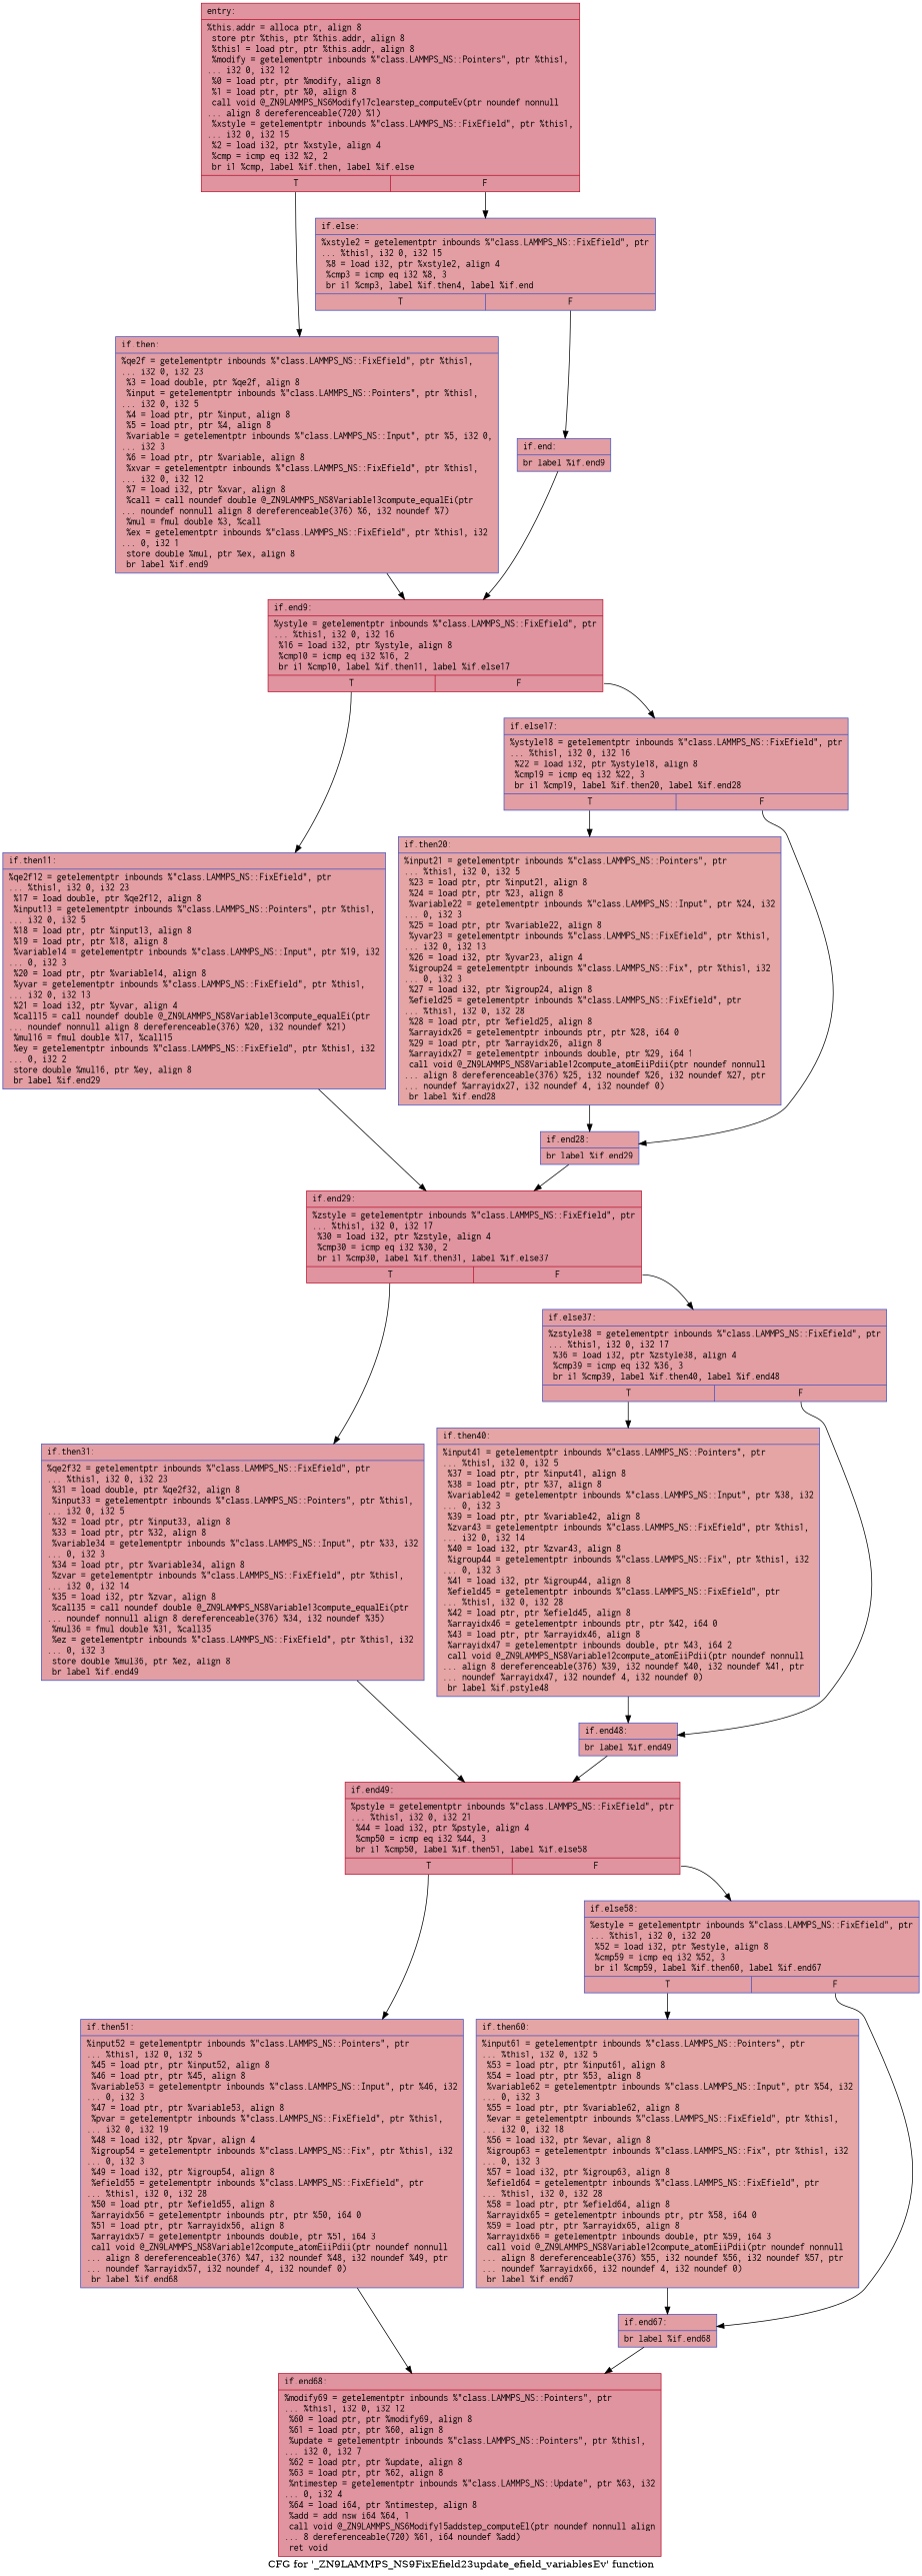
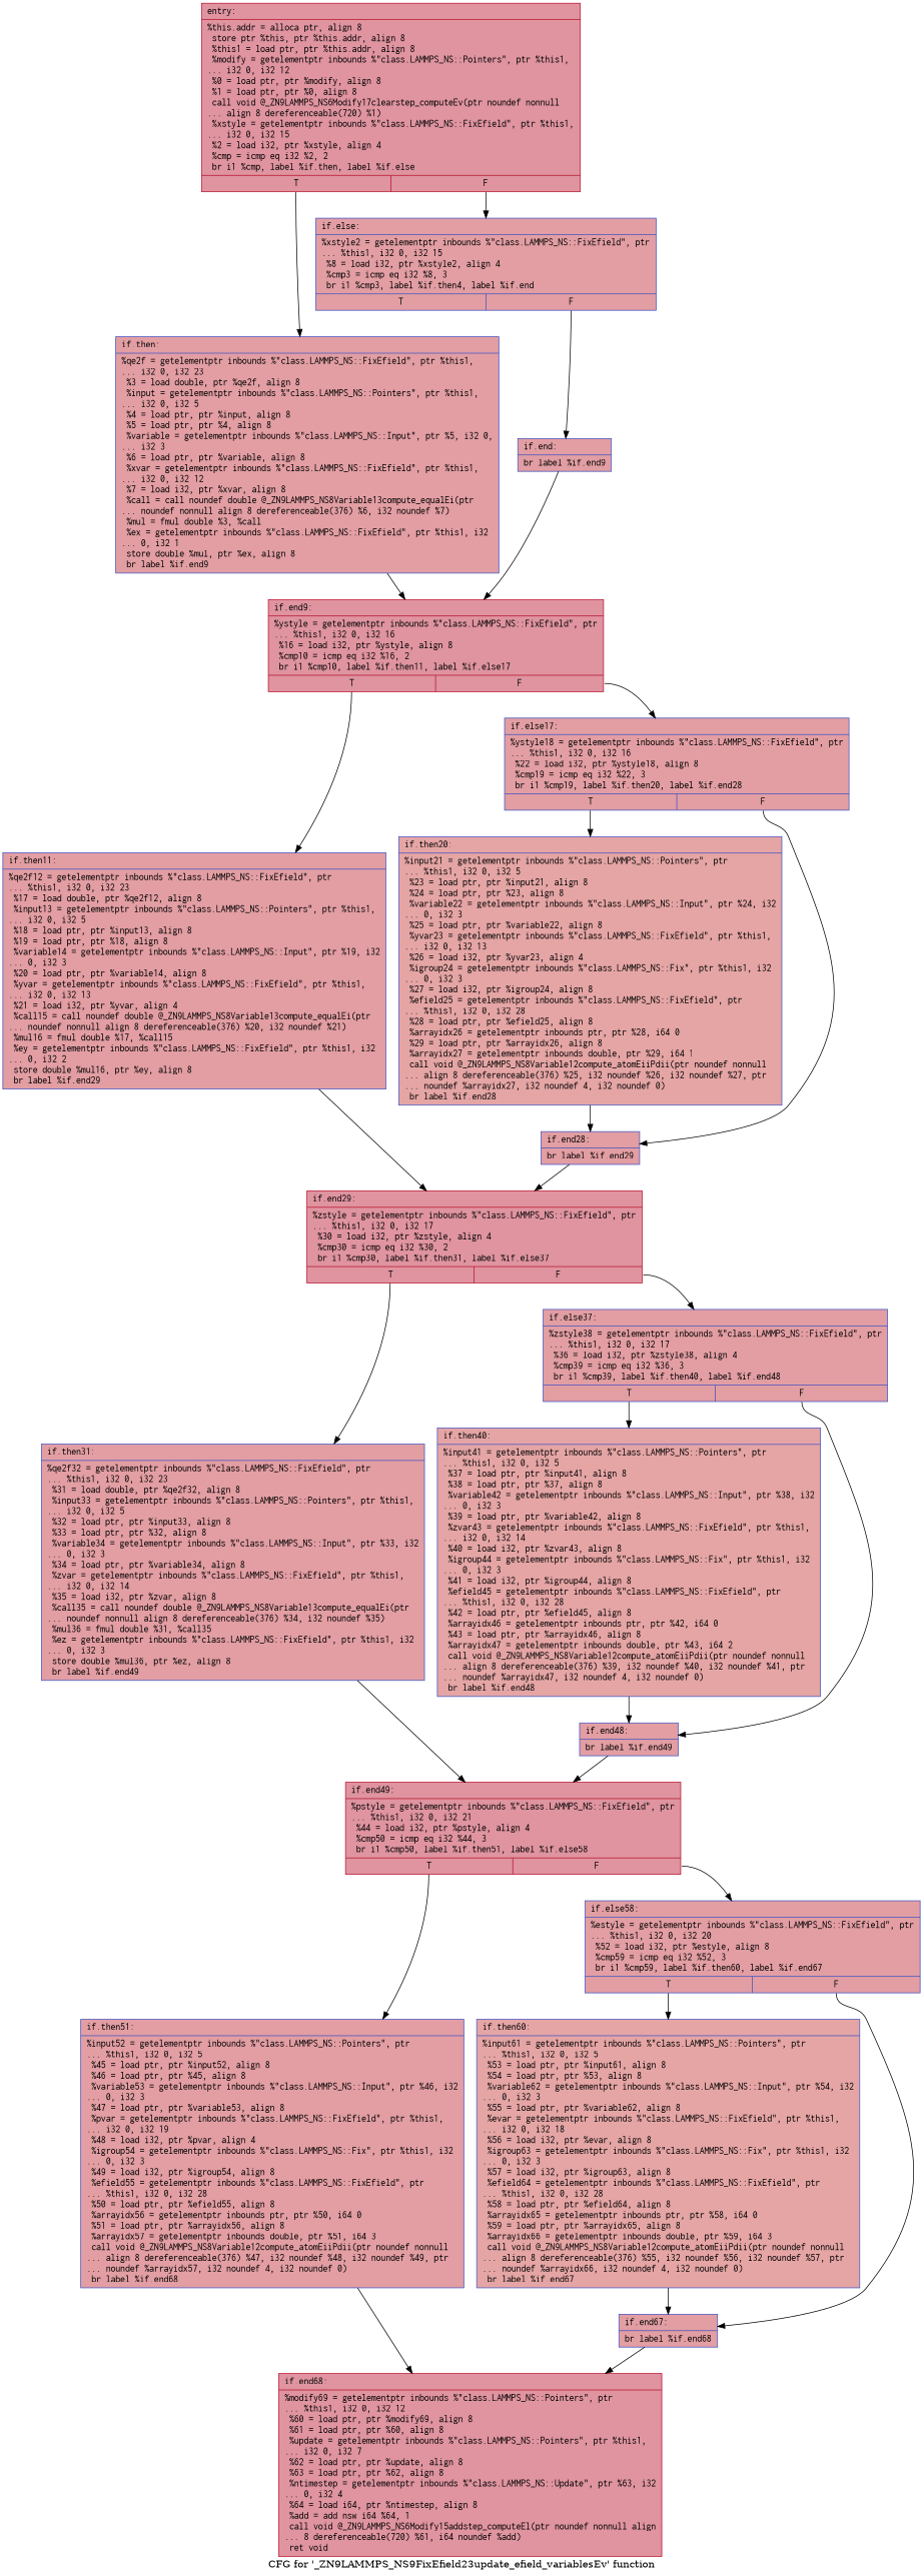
  digraph {
    label="CFG for '_ZN9LAMMPS_NS9FixEfield23update_efield_variablesEv' function"
    node [color="#3d50c3ff" fillcolor="#be242e70" fontname=Courier shape=record style=filled]
    n1 [color="#b70d28ff" fillcolor="#b70d2870" label="{entry:\l|  %this.addr = alloca ptr, align 8\l  store ptr %this, ptr %this.addr, align 8\l  %this1 = load ptr, ptr %this.addr, align 8\l  %modify = getelementptr inbounds %\"class.LAMMPS_NS::Pointers\", ptr %this1,\l... i32 0, i32 12\l  %0 = load ptr, ptr %modify, align 8\l  %1 = load ptr, ptr %0, align 8\l  call void @_ZN9LAMMPS_NS6Modify17clearstep_computeEv(ptr noundef nonnull\l... align 8 dereferenceable(720) %1)\l  %xstyle = getelementptr inbounds %\"class.LAMMPS_NS::FixEfield\", ptr %this1,\l... i32 0, i32 15\l  %2 = load i32, ptr %xstyle, align 4\l  %cmp = icmp eq i32 %2, 2\l  br i1 %cmp, label %if.then, label %if.else\l|{<s0>T|<s1>F}}"]
    n2 [label="{if.then:\l|  %qe2f = getelementptr inbounds %\"class.LAMMPS_NS::FixEfield\", ptr %this1,\l... i32 0, i32 23\l  %3 = load double, ptr %qe2f, align 8\l  %input = getelementptr inbounds %\"class.LAMMPS_NS::Pointers\", ptr %this1,\l... i32 0, i32 5\l  %4 = load ptr, ptr %input, align 8\l  %5 = load ptr, ptr %4, align 8\l  %variable = getelementptr inbounds %\"class.LAMMPS_NS::Input\", ptr %5, i32 0,\l... i32 3\l  %6 = load ptr, ptr %variable, align 8\l  %xvar = getelementptr inbounds %\"class.LAMMPS_NS::FixEfield\", ptr %this1,\l... i32 0, i32 12\l  %7 = load i32, ptr %xvar, align 8\l  %call = call noundef double @_ZN9LAMMPS_NS8Variable13compute_equalEi(ptr\l... noundef nonnull align 8 dereferenceable(376) %6, i32 noundef %7)\l  %mul = fmul double %3, %call\l  %ex = getelementptr inbounds %\"class.LAMMPS_NS::FixEfield\", ptr %this1, i32\l... 0, i32 1\l  store double %mul, ptr %ex, align 8\l  br label %if.end9\l}"]
    n3 [label="{if.else:\l|  %xstyle2 = getelementptr inbounds %\"class.LAMMPS_NS::FixEfield\", ptr\l... %this1, i32 0, i32 15\l  %8 = load i32, ptr %xstyle2, align 4\l  %cmp3 = icmp eq i32 %8, 3\l  br i1 %cmp3, label %if.then4, label %if.end\l|{<s0>T|<s1>F}}"]
    n4 [color="#b70d28ff" fillcolor="#b70d2870" label="{if.end9:\l|  %ystyle = getelementptr inbounds %\"class.LAMMPS_NS::FixEfield\", ptr\l... %this1, i32 0, i32 16\l  %16 = load i32, ptr %ystyle, align 8\l  %cmp10 = icmp eq i32 %16, 2\l  br i1 %cmp10, label %if.then11, label %if.else17\l|{<s0>T|<s1>F}}"]
    n5 [label="{if.end:\l|  br label %if.end9\l}"]
    n6 [label="{if.then11:\l|  %qe2f12 = getelementptr inbounds %\"class.LAMMPS_NS::FixEfield\", ptr\l... %this1, i32 0, i32 23\l  %17 = load double, ptr %qe2f12, align 8\l  %input13 = getelementptr inbounds %\"class.LAMMPS_NS::Pointers\", ptr %this1,\l... i32 0, i32 5\l  %18 = load ptr, ptr %input13, align 8\l  %19 = load ptr, ptr %18, align 8\l  %variable14 = getelementptr inbounds %\"class.LAMMPS_NS::Input\", ptr %19, i32\l... 0, i32 3\l  %20 = load ptr, ptr %variable14, align 8\l  %yvar = getelementptr inbounds %\"class.LAMMPS_NS::FixEfield\", ptr %this1,\l... i32 0, i32 13\l  %21 = load i32, ptr %yvar, align 4\l  %call15 = call noundef double @_ZN9LAMMPS_NS8Variable13compute_equalEi(ptr\l... noundef nonnull align 8 dereferenceable(376) %20, i32 noundef %21)\l  %mul16 = fmul double %17, %call15\l  %ey = getelementptr inbounds %\"class.LAMMPS_NS::FixEfield\", ptr %this1, i32\l... 0, i32 2\l  store double %mul16, ptr %ey, align 8\l  br label %if.end29\l}"]
    n7 [label="{if.else17:\l|  %ystyle18 = getelementptr inbounds %\"class.LAMMPS_NS::FixEfield\", ptr\l... %this1, i32 0, i32 16\l  %22 = load i32, ptr %ystyle18, align 8\l  %cmp19 = icmp eq i32 %22, 3\l  br i1 %cmp19, label %if.then20, label %if.end28\l|{<s0>T|<s1>F}}"]
    n8 [color="#b70d28ff" fillcolor="#b70d2870" label="{if.end29:\l|  %zstyle = getelementptr inbounds %\"class.LAMMPS_NS::FixEfield\", ptr\l... %this1, i32 0, i32 17\l  %30 = load i32, ptr %zstyle, align 4\l  %cmp30 = icmp eq i32 %30, 2\l  br i1 %cmp30, label %if.then31, label %if.else37\l|{<s0>T|<s1>F}}"]
    n9 [fillcolor="#c5333470" label="{if.then20:\l|  %input21 = getelementptr inbounds %\"class.LAMMPS_NS::Pointers\", ptr\l... %this1, i32 0, i32 5\l  %23 = load ptr, ptr %input21, align 8\l  %24 = load ptr, ptr %23, align 8\l  %variable22 = getelementptr inbounds %\"class.LAMMPS_NS::Input\", ptr %24, i32\l... 0, i32 3\l  %25 = load ptr, ptr %variable22, align 8\l  %yvar23 = getelementptr inbounds %\"class.LAMMPS_NS::FixEfield\", ptr %this1,\l... i32 0, i32 13\l  %26 = load i32, ptr %yvar23, align 4\l  %igroup24 = getelementptr inbounds %\"class.LAMMPS_NS::Fix\", ptr %this1, i32\l... 0, i32 3\l  %27 = load i32, ptr %igroup24, align 8\l  %efield25 = getelementptr inbounds %\"class.LAMMPS_NS::FixEfield\", ptr\l... %this1, i32 0, i32 28\l  %28 = load ptr, ptr %efield25, align 8\l  %arrayidx26 = getelementptr inbounds ptr, ptr %28, i64 0\l  %29 = load ptr, ptr %arrayidx26, align 8\l  %arrayidx27 = getelementptr inbounds double, ptr %29, i64 1\l  call void @_ZN9LAMMPS_NS8Variable12compute_atomEiiPdii(ptr noundef nonnull\l... align 8 dereferenceable(376) %25, i32 noundef %26, i32 noundef %27, ptr\l... noundef %arrayidx27, i32 noundef 4, i32 noundef 0)\l  br label %if.end28\l}"]
    n10 [label="{if.end28:\l|  br label %if.end29\l}"]
    n11 [label="{if.then31:\l|  %qe2f32 = getelementptr inbounds %\"class.LAMMPS_NS::FixEfield\", ptr\l... %this1, i32 0, i32 23\l  %31 = load double, ptr %qe2f32, align 8\l  %input33 = getelementptr inbounds %\"class.LAMMPS_NS::Pointers\", ptr %this1,\l... i32 0, i32 5\l  %32 = load ptr, ptr %input33, align 8\l  %33 = load ptr, ptr %32, align 8\l  %variable34 = getelementptr inbounds %\"class.LAMMPS_NS::Input\", ptr %33, i32\l... 0, i32 3\l  %34 = load ptr, ptr %variable34, align 8\l  %zvar = getelementptr inbounds %\"class.LAMMPS_NS::FixEfield\", ptr %this1,\l... i32 0, i32 14\l  %35 = load i32, ptr %zvar, align 8\l  %call35 = call noundef double @_ZN9LAMMPS_NS8Variable13compute_equalEi(ptr\l... noundef nonnull align 8 dereferenceable(376) %34, i32 noundef %35)\l  %mul36 = fmul double %31, %call35\l  %ez = getelementptr inbounds %\"class.LAMMPS_NS::FixEfield\", ptr %this1, i32\l... 0, i32 3\l  store double %mul36, ptr %ez, align 8\l  br label %if.end49\l}"]
    n12 [label="{if.else37:\l|  %zstyle38 = getelementptr inbounds %\"class.LAMMPS_NS::FixEfield\", ptr\l... %this1, i32 0, i32 17\l  %36 = load i32, ptr %zstyle38, align 4\l  %cmp39 = icmp eq i32 %36, 3\l  br i1 %cmp39, label %if.then40, label %if.end48\l|{<s0>T|<s1>F}}"]
    n13 [color="#b70d28ff" fillcolor="#b70d2870" label="{if.end49:\l|  %pstyle = getelementptr inbounds %\"class.LAMMPS_NS::FixEfield\", ptr\l... %this1, i32 0, i32 21\l  %44 = load i32, ptr %pstyle, align 4\l  %cmp50 = icmp eq i32 %44, 3\l  br i1 %cmp50, label %if.then51, label %if.else58\l|{<s0>T|<s1>F}}"]
-   n14 [fillcolor="#c5333470" label="{if.then40:\l|  %input41 = getelementptr inbounds %\"class.LAMMPS_NS::Pointers\", ptr\l... %this1, i32 0, i32 5\l  %37 = load ptr, ptr %input41, align 8\l  %38 = load ptr, ptr %37, align 8\l  %variable42 = getelementptr inbounds %\"class.LAMMPS_NS::Input\", ptr %38, i32\l... 0, i32 3\l  %39 = load ptr, ptr %variable42, align 8\l  %zvar43 = getelementptr inbounds %\"class.LAMMPS_NS::FixEfield\", ptr %this1,\l... i32 0, i32 14\l  %40 = load i32, ptr %zvar43, align 8\l  %igroup44 = getelementptr inbounds %\"class.LAMMPS_NS::Fix\", ptr %this1, i32\l... 0, i32 3\l  %41 = load i32, ptr %igroup44, align 8\l  %efield45 = getelementptr inbounds %\"class.LAMMPS_NS::FixEfield\", ptr\l... %this1, i32 0, i32 28\l  %42 = load ptr, ptr %efield45, align 8\l  %arrayidx46 = getelementptr inbounds ptr, ptr %42, i64 0\l  %43 = load ptr, ptr %arrayidx46, align 8\l  %arrayidx47 = getelementptr inbounds double, ptr %43, i64 2\l  call void @_ZN9LAMMPS_NS8Variable12compute_atomEiiPdii(ptr noundef nonnull\l... align 8 dereferenceable(376) %39, i32 noundef %40, i32 noundef %41, ptr\l... noundef %arrayidx47, i32 noundef 4, i32 noundef 0)\l  br label %if.pstyle48\l}"]
+   n14 [fillcolor="#c5333470" label="{if.then40:\l|  %input41 = getelementptr inbounds %\"class.LAMMPS_NS::Pointers\", ptr\l... %this1, i32 0, i32 5\l  %37 = load ptr, ptr %input41, align 8\l  %38 = load ptr, ptr %37, align 8\l  %variable42 = getelementptr inbounds %\"class.LAMMPS_NS::Input\", ptr %38, i32\l... 0, i32 3\l  %39 = load ptr, ptr %variable42, align 8\l  %zvar43 = getelementptr inbounds %\"class.LAMMPS_NS::FixEfield\", ptr %this1,\l... i32 0, i32 14\l  %40 = load i32, ptr %zvar43, align 8\l  %igroup44 = getelementptr inbounds %\"class.LAMMPS_NS::Fix\", ptr %this1, i32\l... 0, i32 3\l  %41 = load i32, ptr %igroup44, align 8\l  %efield45 = getelementptr inbounds %\"class.LAMMPS_NS::FixEfield\", ptr\l... %this1, i32 0, i32 28\l  %42 = load ptr, ptr %efield45, align 8\l  %arrayidx46 = getelementptr inbounds ptr, ptr %42, i64 0\l  %43 = load ptr, ptr %arrayidx46, align 8\l  %arrayidx47 = getelementptr inbounds double, ptr %43, i64 2\l  call void @_ZN9LAMMPS_NS8Variable12compute_atomEiiPdii(ptr noundef nonnull\l... align 8 dereferenceable(376) %39, i32 noundef %40, i32 noundef %41, ptr\l... noundef %arrayidx47, i32 noundef 4, i32 noundef 0)\l  br label %if.end48\l}"]
    n15 [label="{if.end48:\l|  br label %if.end49\l}"]
    n16 [label="{if.then51:\l|  %input52 = getelementptr inbounds %\"class.LAMMPS_NS::Pointers\", ptr\l... %this1, i32 0, i32 5\l  %45 = load ptr, ptr %input52, align 8\l  %46 = load ptr, ptr %45, align 8\l  %variable53 = getelementptr inbounds %\"class.LAMMPS_NS::Input\", ptr %46, i32\l... 0, i32 3\l  %47 = load ptr, ptr %variable53, align 8\l  %pvar = getelementptr inbounds %\"class.LAMMPS_NS::FixEfield\", ptr %this1,\l... i32 0, i32 19\l  %48 = load i32, ptr %pvar, align 4\l  %igroup54 = getelementptr inbounds %\"class.LAMMPS_NS::Fix\", ptr %this1, i32\l... 0, i32 3\l  %49 = load i32, ptr %igroup54, align 8\l  %efield55 = getelementptr inbounds %\"class.LAMMPS_NS::FixEfield\", ptr\l... %this1, i32 0, i32 28\l  %50 = load ptr, ptr %efield55, align 8\l  %arrayidx56 = getelementptr inbounds ptr, ptr %50, i64 0\l  %51 = load ptr, ptr %arrayidx56, align 8\l  %arrayidx57 = getelementptr inbounds double, ptr %51, i64 3\l  call void @_ZN9LAMMPS_NS8Variable12compute_atomEiiPdii(ptr noundef nonnull\l... align 8 dereferenceable(376) %47, i32 noundef %48, i32 noundef %49, ptr\l... noundef %arrayidx57, i32 noundef 4, i32 noundef 0)\l  br label %if.end68\l}"]
    n17 [label="{if.else58:\l|  %estyle = getelementptr inbounds %\"class.LAMMPS_NS::FixEfield\", ptr\l... %this1, i32 0, i32 20\l  %52 = load i32, ptr %estyle, align 8\l  %cmp59 = icmp eq i32 %52, 3\l  br i1 %cmp59, label %if.then60, label %if.end67\l|{<s0>T|<s1>F}}"]
    n18 [color="#b70d28ff" fillcolor="#b70d2870" label="{if.end68:\l|  %modify69 = getelementptr inbounds %\"class.LAMMPS_NS::Pointers\", ptr\l... %this1, i32 0, i32 12\l  %60 = load ptr, ptr %modify69, align 8\l  %61 = load ptr, ptr %60, align 8\l  %update = getelementptr inbounds %\"class.LAMMPS_NS::Pointers\", ptr %this1,\l... i32 0, i32 7\l  %62 = load ptr, ptr %update, align 8\l  %63 = load ptr, ptr %62, align 8\l  %ntimestep = getelementptr inbounds %\"class.LAMMPS_NS::Update\", ptr %63, i32\l... 0, i32 4\l  %64 = load i64, ptr %ntimestep, align 8\l  %add = add nsw i64 %64, 1\l  call void @_ZN9LAMMPS_NS6Modify15addstep_computeEl(ptr noundef nonnull align\l... 8 dereferenceable(720) %61, i64 noundef %add)\l  ret void\l}"]
    n19 [fillcolor="#c5333470" label="{if.then60:\l|  %input61 = getelementptr inbounds %\"class.LAMMPS_NS::Pointers\", ptr\l... %this1, i32 0, i32 5\l  %53 = load ptr, ptr %input61, align 8\l  %54 = load ptr, ptr %53, align 8\l  %variable62 = getelementptr inbounds %\"class.LAMMPS_NS::Input\", ptr %54, i32\l... 0, i32 3\l  %55 = load ptr, ptr %variable62, align 8\l  %evar = getelementptr inbounds %\"class.LAMMPS_NS::FixEfield\", ptr %this1,\l... i32 0, i32 18\l  %56 = load i32, ptr %evar, align 8\l  %igroup63 = getelementptr inbounds %\"class.LAMMPS_NS::Fix\", ptr %this1, i32\l... 0, i32 3\l  %57 = load i32, ptr %igroup63, align 8\l  %efield64 = getelementptr inbounds %\"class.LAMMPS_NS::FixEfield\", ptr\l... %this1, i32 0, i32 28\l  %58 = load ptr, ptr %efield64, align 8\l  %arrayidx65 = getelementptr inbounds ptr, ptr %58, i64 0\l  %59 = load ptr, ptr %arrayidx65, align 8\l  %arrayidx66 = getelementptr inbounds double, ptr %59, i64 3\l  call void @_ZN9LAMMPS_NS8Variable12compute_atomEiiPdii(ptr noundef nonnull\l... align 8 dereferenceable(376) %55, i32 noundef %56, i32 noundef %57, ptr\l... noundef %arrayidx66, i32 noundef 4, i32 noundef 0)\l  br label %if.end67\l}"]
    n20 [label="{if.end67:\l|  br label %if.end68\l}"]
    n1 -> n2 [tailport=s0]
    n1 -> n3 [tailport=s1]
    n2 -> n4
    n3 -> n5 [tailport=s1]
    n4 -> n6 [tailport=s0]
    n4 -> n7 [tailport=s1]
    n5 -> n4
    n6 -> n8
    n7 -> n9 [tailport=s0]
    n7 -> n10 [tailport=s1]
    n8 -> n11 [tailport=s0]
    n8 -> n12 [tailport=s1]
    n9 -> n10
    n10 -> n8
    n11 -> n13
    n12 -> n14 [tailport=s0]
    n12 -> n15 [tailport=s1]
    n13 -> n16 [tailport=s0]
    n13 -> n17 [tailport=s1]
    n14 -> n15
    n15 -> n13
    n16 -> n18
    n17 -> n19 [tailport=s0]
    n17 -> n20 [tailport=s1]
    n19 -> n20
    n20 -> n18
  }
